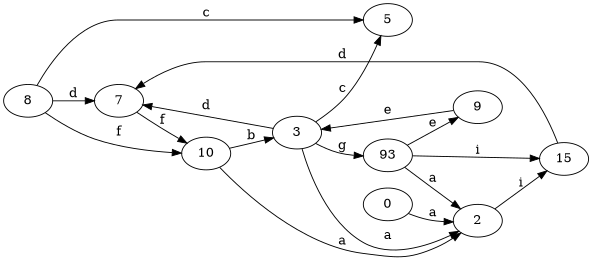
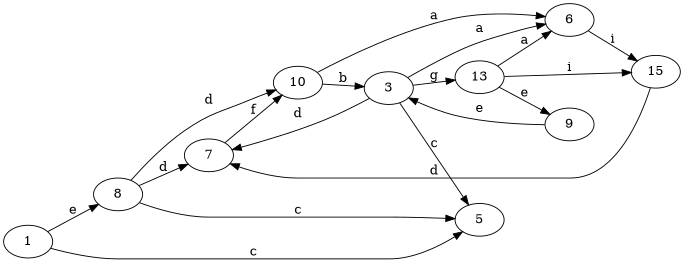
  strict digraph {
    rankdir=LR
+   1
    5
    8
    7
    10
-   2
+   2 [label=6]
    15
    3
-   13 [label=93]
+   13
    9
-   0
+   1 -> 5 [label=c]
+   1 -> 8 [label=e]
    8 -> 5 [label=c]
    8 -> 7 [label=d]
-   8 -> 10 [label=f]
+   8 -> 10 [label=d]
    7 -> 10 [label=f]
    10 -> 2 [label=a]
    10 -> 3 [label=b]
    2 -> 15 [label=i]
    15 -> 7 [label=d]
    3 -> 5 [label=c]
    3 -> 7 [label=d]
    3 -> 2 [label=a]
    3 -> 13 [label=g]
    13 -> 2 [label=a]
    13 -> 15 [label=i]
    13 -> 9 [label=e]
    9 -> 3 [label=e]
-   0 -> 2 [label=a]
  }
